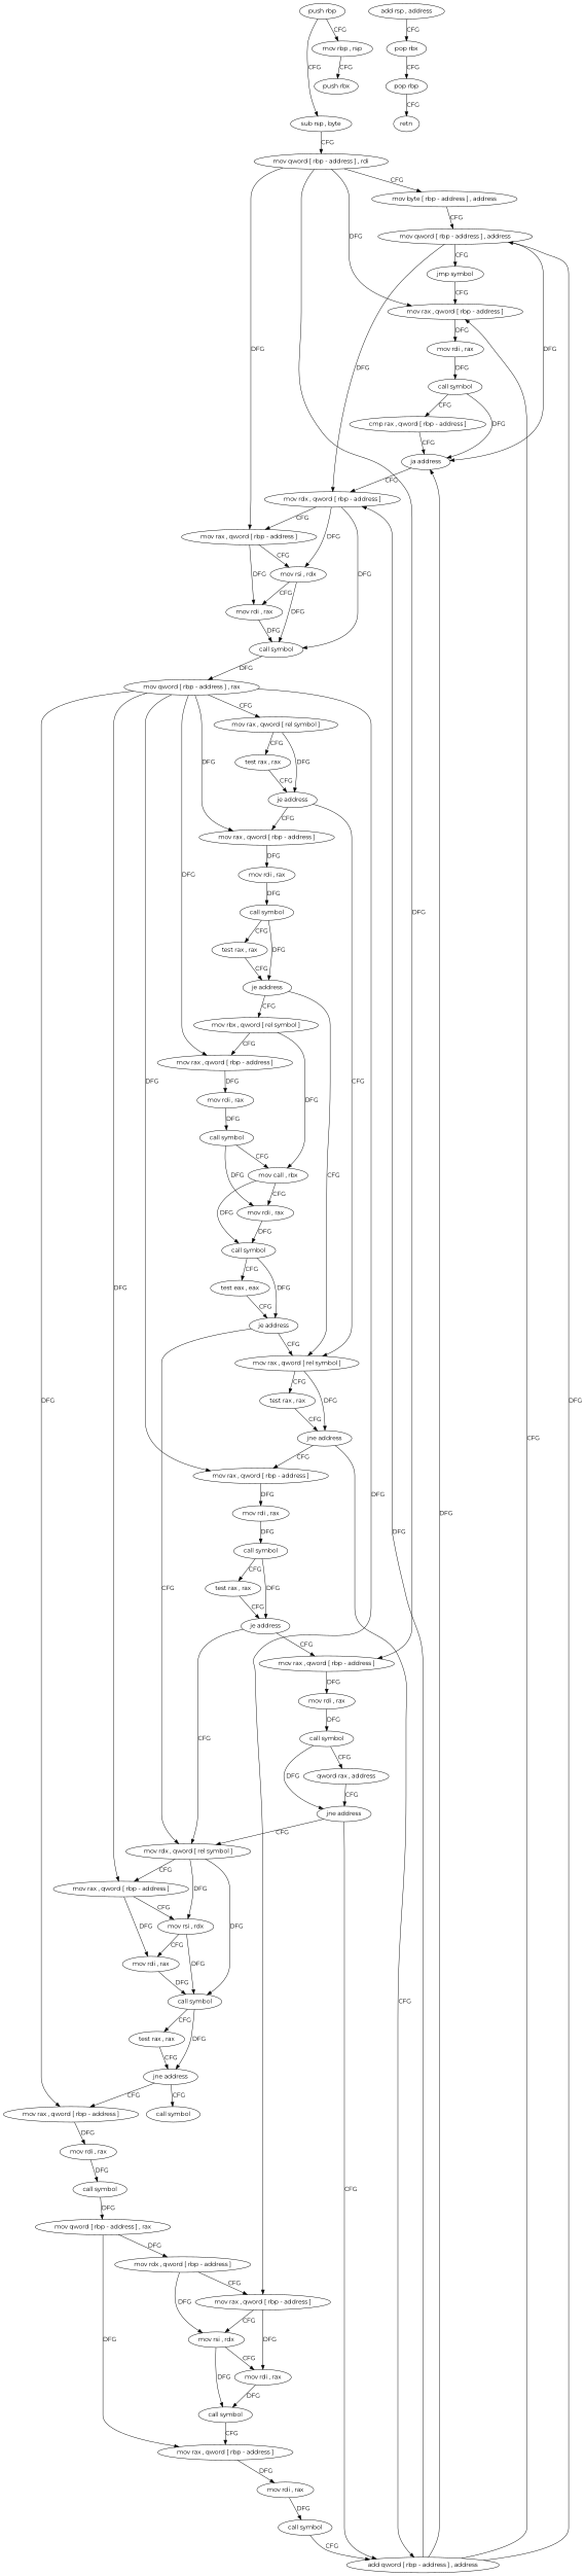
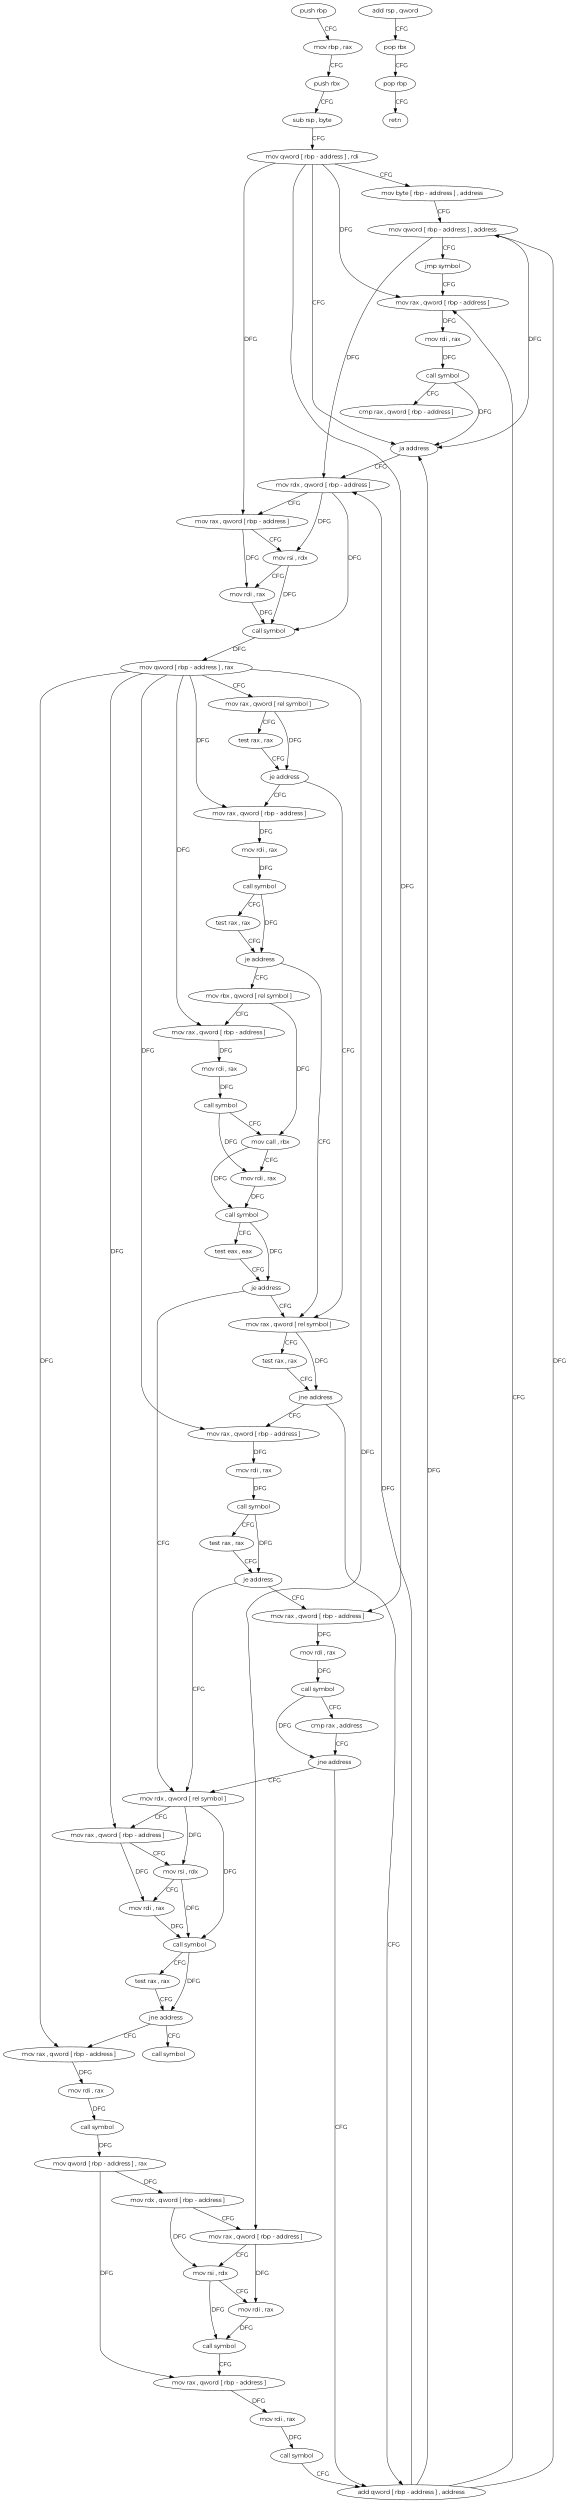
  digraph {
    fontname=Montserrat
    node [fontname=Montserrat]
    edge [fontname=Montserrat]
    n1 [label="push rbp"]
-   n2 [label="mov rbp , rsp"]
+   n2 [label="mov rbp , rax"]
    n3 [label="push rbx"]
    n4 [label="sub rsp , byte"]
    n5 [label="mov qword [ rbp - address ] , rdi"]
    n6 [label="mov byte [ rbp - address ] , address"]
    n7 [label="mov rax , qword [ rbp - address ]"]
    n8 [label="mov rax , qword [ rbp - address ]"]
    n9 [label="mov rax , qword [ rbp - address ]"]
    n10 [label="mov qword [ rbp - address ] , address"]
    n11 [label="mov rdi , rax"]
    n12 [label="mov rsi , rdx"]
    n13 [label="mov rdi , rax"]
    n14 [label="mov rdi , rax"]
    n15 [label="jmp symbol"]
    n16 [label="ja address"]
    n17 [label="mov rdx , qword [ rbp - address ]"]
    n18 [label="call symbol"]
    n19 [label="add qword [ rbp - address ] , address"]
    n20 [label="call symbol"]
    n21 [label="cmp rax , qword [ rbp - address ]"]
    n22 [label="mov qword [ rbp - address ] , rax"]
-   n23 [label="add rsp , address"]
+   n23 [label="add rsp , qword"]
    n24 [label="pop rbx"]
    n25 [label="mov rax , qword [ rel symbol ]"]
    n26 [label="mov rax , qword [ rbp - address ]"]
    n27 [label="mov rax , qword [ rbp - address ]"]
    n28 [label="mov rax , qword [ rbp - address ]"]
    n29 [label="mov rax , qword [ rbp - address ]"]
    n30 [label="mov rax , qword [ rbp - address ]"]
    n31 [label="mov rax , qword [ rbp - address ]"]
    n32 [label="test rax , rax"]
    n33 [label="je address"]
    n34 [label="mov rdi , rax"]
    n35 [label="mov rdi , rax"]
    n36 [label="mov rdi , rax"]
    n37 [label="mov rsi , rdx"]
    n38 [label="mov rdi , rax"]
    n39 [label="mov rdi , rax"]
    n40 [label="mov rsi , rdx"]
    n41 [label="mov rdi , rax"]
    n42 [label="mov rax , qword [ rel symbol ]"]
    n43 [label="test rax , rax"]
    n44 [label="jne address"]
    n45 [label="call symbol"]
    n46 [label="pop rbp"]
    n47 [label=retn]
    n48 [label="call symbol"]
    n49 [label="test rax , rax"]
    n50 [label="je address"]
    n51 [label="mov rbx , qword [ rel symbol ]"]
    n52 [label="mov call , rbx"]
    n53 [label="mov rdi , rax"]
    n54 [label="call symbol"]
    n55 [label="test rax , rax"]
    n56 [label="je address"]
    n57 [label="mov rdx , qword [ rel symbol ]"]
    n58 [label="call symbol"]
    n59 [label="test rax , rax"]
    n60 [label="jne address"]
    n61 [label="call symbol"]
    n62 [label="call symbol"]
    n63 [label="test eax , eax"]
    n64 [label="je address"]
    n65 [label="call symbol"]
    n66 [label="call symbol"]
-   n67 [label="qword rax , address"]
+   n67 [label="cmp rax , address"]
    n68 [label="jne address"]
    n69 [label="mov qword [ rbp - address ] , rax"]
    n70 [label="mov rdx , qword [ rbp - address ]"]
    n71 [label="mov rax , qword [ rbp - address ]"]
    n72 [label="mov rdi , rax"]
    n73 [label="call symbol"]
    n74 [label="call symbol"]
    n1 -> n2 [label=CFG]
    n2 -> n3 [label=CFG]
-   n1 -> n4 [label=CFG]
+   n3 -> n4 [label=CFG]
    n4 -> n5 [label=CFG]
    n5 -> n6 [label=CFG]
    n5 -> n7 [label=DFG]
    n5 -> n8 [label=DFG]
    n5 -> n9 [label=DFG]
    n6 -> n10 [label=CFG]
    n7 -> n11 [label=DFG]
    n8 -> n12 [label=CFG]
    n8 -> n13 [label=DFG]
    n9 -> n14 [label=DFG]
    n10 -> n15 [label=CFG]
    n10 -> n16 [label=DFG]
    n10 -> n17 [label=DFG]
    n11 -> n20 [label=DFG]
    n12 -> n13 [label=CFG]
    n12 -> n18 [label=DFG]
    n13 -> n18 [label=DFG]
    n14 -> n61 [label=DFG]
    n15 -> n7 [label=CFG]
    n16 -> n17 [label=CFG]
    n17 -> n8 [label=CFG]
    n17 -> n12 [label=DFG]
    n17 -> n18 [label=DFG]
    n18 -> n22 [label=DFG]
    n19 -> n7 [label=CFG]
    n19 -> n10 [label=DFG]
    n19 -> n16 [label=DFG]
    n19 -> n17 [label=DFG]
    n20 -> n16 [label=DFG]
    n20 -> n21 [label=CFG]
-   n21 -> n16 [label=CFG]
+   n5 -> n16 [label=CFG]
    n22 -> n25 [label=CFG]
    n22 -> n26 [label=DFG]
    n22 -> n27 [label=DFG]
    n22 -> n28 [label=DFG]
    n22 -> n29 [label=DFG]
    n22 -> n30 [label=DFG]
    n22 -> n31 [label=DFG]
    n23 -> n24 [label=CFG]
    n24 -> n46 [label=CFG]
    n25 -> n32 [label=CFG]
    n25 -> n33 [label=DFG]
    n26 -> n34 [label=DFG]
    n27 -> n35 [label=DFG]
    n28 -> n36 [label=DFG]
    n29 -> n37 [label=CFG]
    n29 -> n38 [label=DFG]
    n30 -> n39 [label=DFG]
    n31 -> n40 [label=CFG]
    n31 -> n41 [label=DFG]
    n32 -> n33 [label=CFG]
    n33 -> n26 [label=CFG]
    n33 -> n42 [label=CFG]
    n34 -> n45 [label=DFG]
    n35 -> n48 [label=DFG]
    n36 -> n62 [label=DFG]
    n37 -> n38 [label=CFG]
    n37 -> n58 [label=DFG]
    n38 -> n58 [label=DFG]
    n39 -> n66 [label=DFG]
    n40 -> n41 [label=CFG]
    n40 -> n73 [label=DFG]
    n41 -> n73 [label=DFG]
    n42 -> n43 [label=CFG]
    n42 -> n44 [label=DFG]
    n43 -> n44 [label=CFG]
    n44 -> n19 [label=CFG]
    n44 -> n27 [label=CFG]
    n45 -> n49 [label=CFG]
    n45 -> n50 [label=DFG]
    n46 -> n47 [label=CFG]
    n48 -> n55 [label=CFG]
    n48 -> n56 [label=DFG]
    n49 -> n50 [label=CFG]
    n50 -> n42 [label=CFG]
    n50 -> n51 [label=CFG]
    n51 -> n28 [label=CFG]
    n51 -> n52 [label=DFG]
    n52 -> n53 [label=CFG]
    n52 -> n54 [label=DFG]
    n53 -> n54 [label=DFG]
    n54 -> n63 [label=CFG]
    n54 -> n64 [label=DFG]
    n55 -> n56 [label=CFG]
    n56 -> n9 [label=CFG]
    n56 -> n57 [label=CFG]
    n57 -> n29 [label=CFG]
    n57 -> n37 [label=DFG]
    n57 -> n58 [label=DFG]
    n58 -> n59 [label=CFG]
    n58 -> n60 [label=DFG]
    n59 -> n60 [label=CFG]
    n60 -> n30 [label=CFG]
    n60 -> n65 [label=CFG]
    n61 -> n67 [label=CFG]
    n61 -> n68 [label=DFG]
    n62 -> n52 [label=CFG]
    n62 -> n53 [label=DFG]
    n63 -> n64 [label=CFG]
    n64 -> n42 [label=CFG]
    n64 -> n57 [label=CFG]
    n66 -> n69 [label=DFG]
    n67 -> n68 [label=CFG]
    n68 -> n19 [label=CFG]
    n68 -> n57 [label=CFG]
    n69 -> n70 [label=DFG]
    n69 -> n71 [label=DFG]
    n70 -> n31 [label=CFG]
    n70 -> n40 [label=DFG]
    n71 -> n72 [label=DFG]
    n72 -> n74 [label=DFG]
    n73 -> n71 [label=CFG]
    n74 -> n19 [label=CFG]
  }
